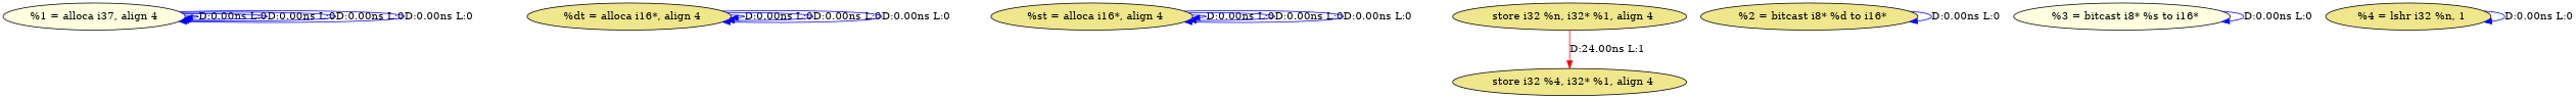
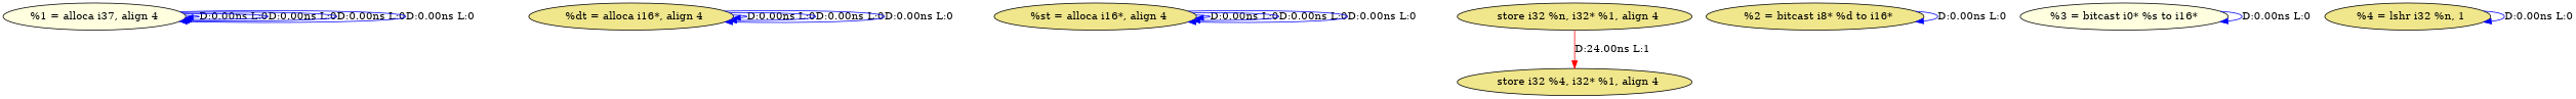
  digraph {
    fontname="DejaVu Serif"
    node [fillcolor=khaki fontname="DejaVu Serif" style=filled]
    edge [color=blue fontname="DejaVu Serif"]
    n1 [fillcolor=lightyellow label="%1 = alloca i37, align 4"]
    n2 [label="  %dt = alloca i16*, align 4"]
    n3 [label="  %st = alloca i16*, align 4"]
    n4 [label="  store i32 %4, i32* %1, align 4"]
    n5 [label="  store i32 %n, i32* %1, align 4"]
    n6 [label="  %2 = bitcast i8* %d to i16*"]
-   n7 [fillcolor=lightyellow label="  %3 = bitcast i8* %s to i16*"]
+   n7 [fillcolor=lightyellow label="%3 = bitcast i0* %s to i16*"]
    n8 [label="  %4 = lshr i32 %n, 1"]
    n1 -> n1 [label="D:0.00ns L:0"]
    n1 -> n1 [label="D:0.00ns L:0"]
    n1 -> n1 [label="D:0.00ns L:0"]
    n1 -> n1 [label="D:0.00ns L:0"]
    n2 -> n2 [label="D:0.00ns L:0"]
    n2 -> n2 [label="D:0.00ns L:0"]
    n2 -> n2 [label="D:0.00ns L:0"]
    n3 -> n3 [label="D:0.00ns L:0"]
    n3 -> n3 [label="D:0.00ns L:0"]
    n3 -> n3 [label="D:0.00ns L:0"]
    n5 -> n4 [color=red label="D:24.00ns L:1"]
    n6 -> n6 [label="D:0.00ns L:0"]
    n7 -> n7 [label="D:0.00ns L:0"]
    n8 -> n8 [label="D:0.00ns L:0"]
  }
